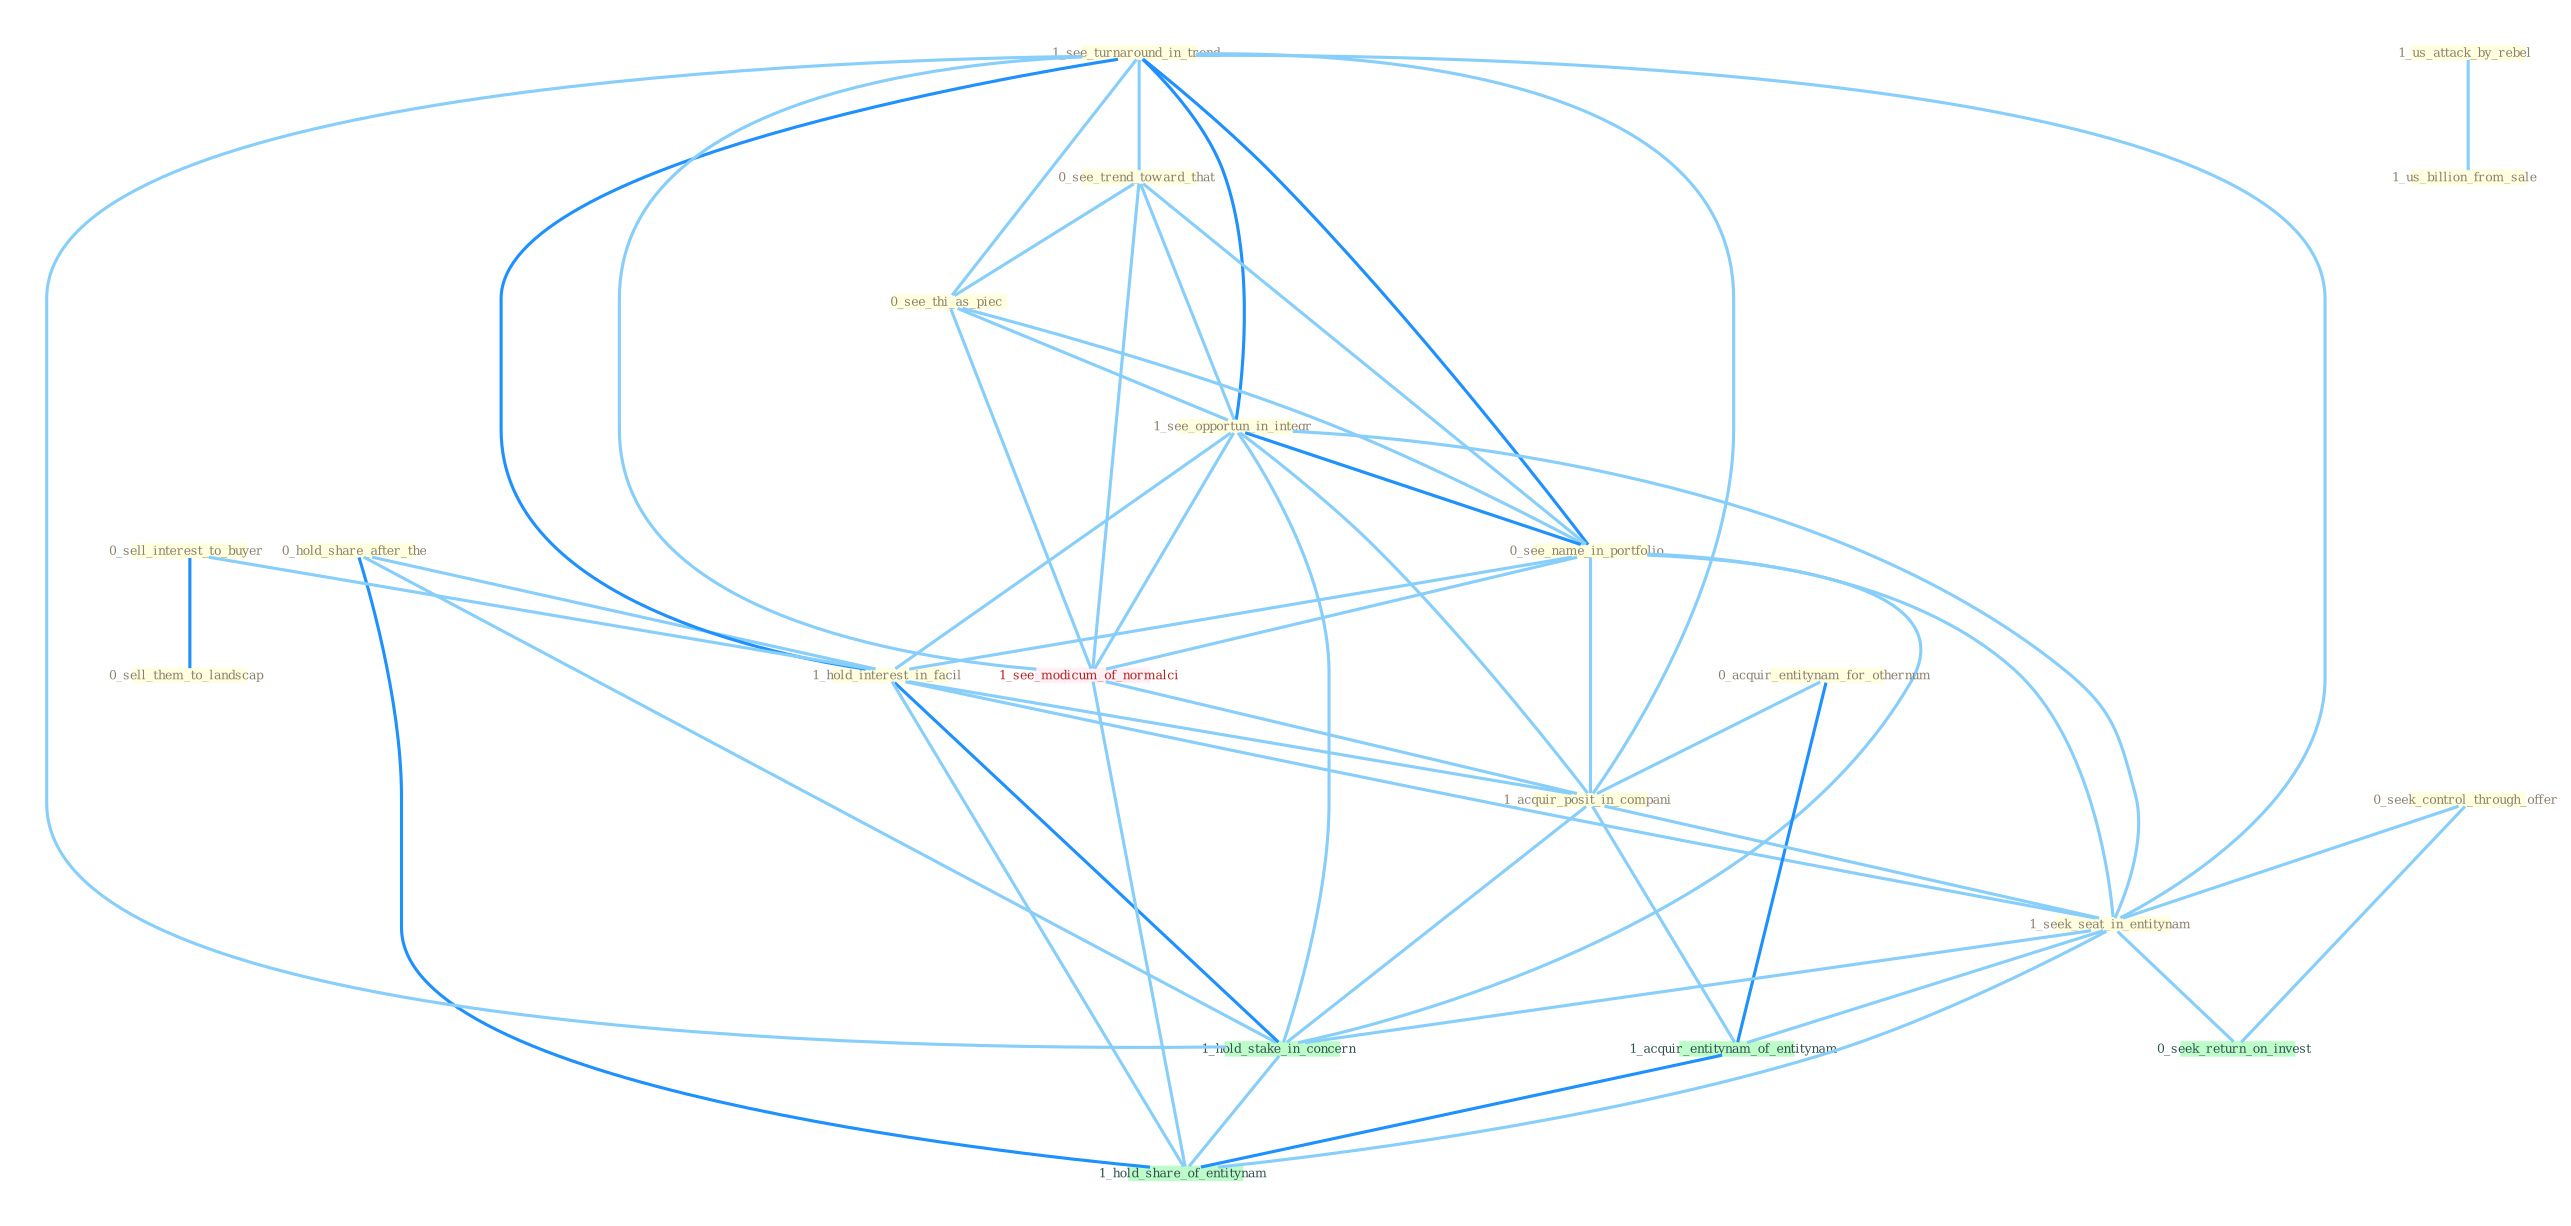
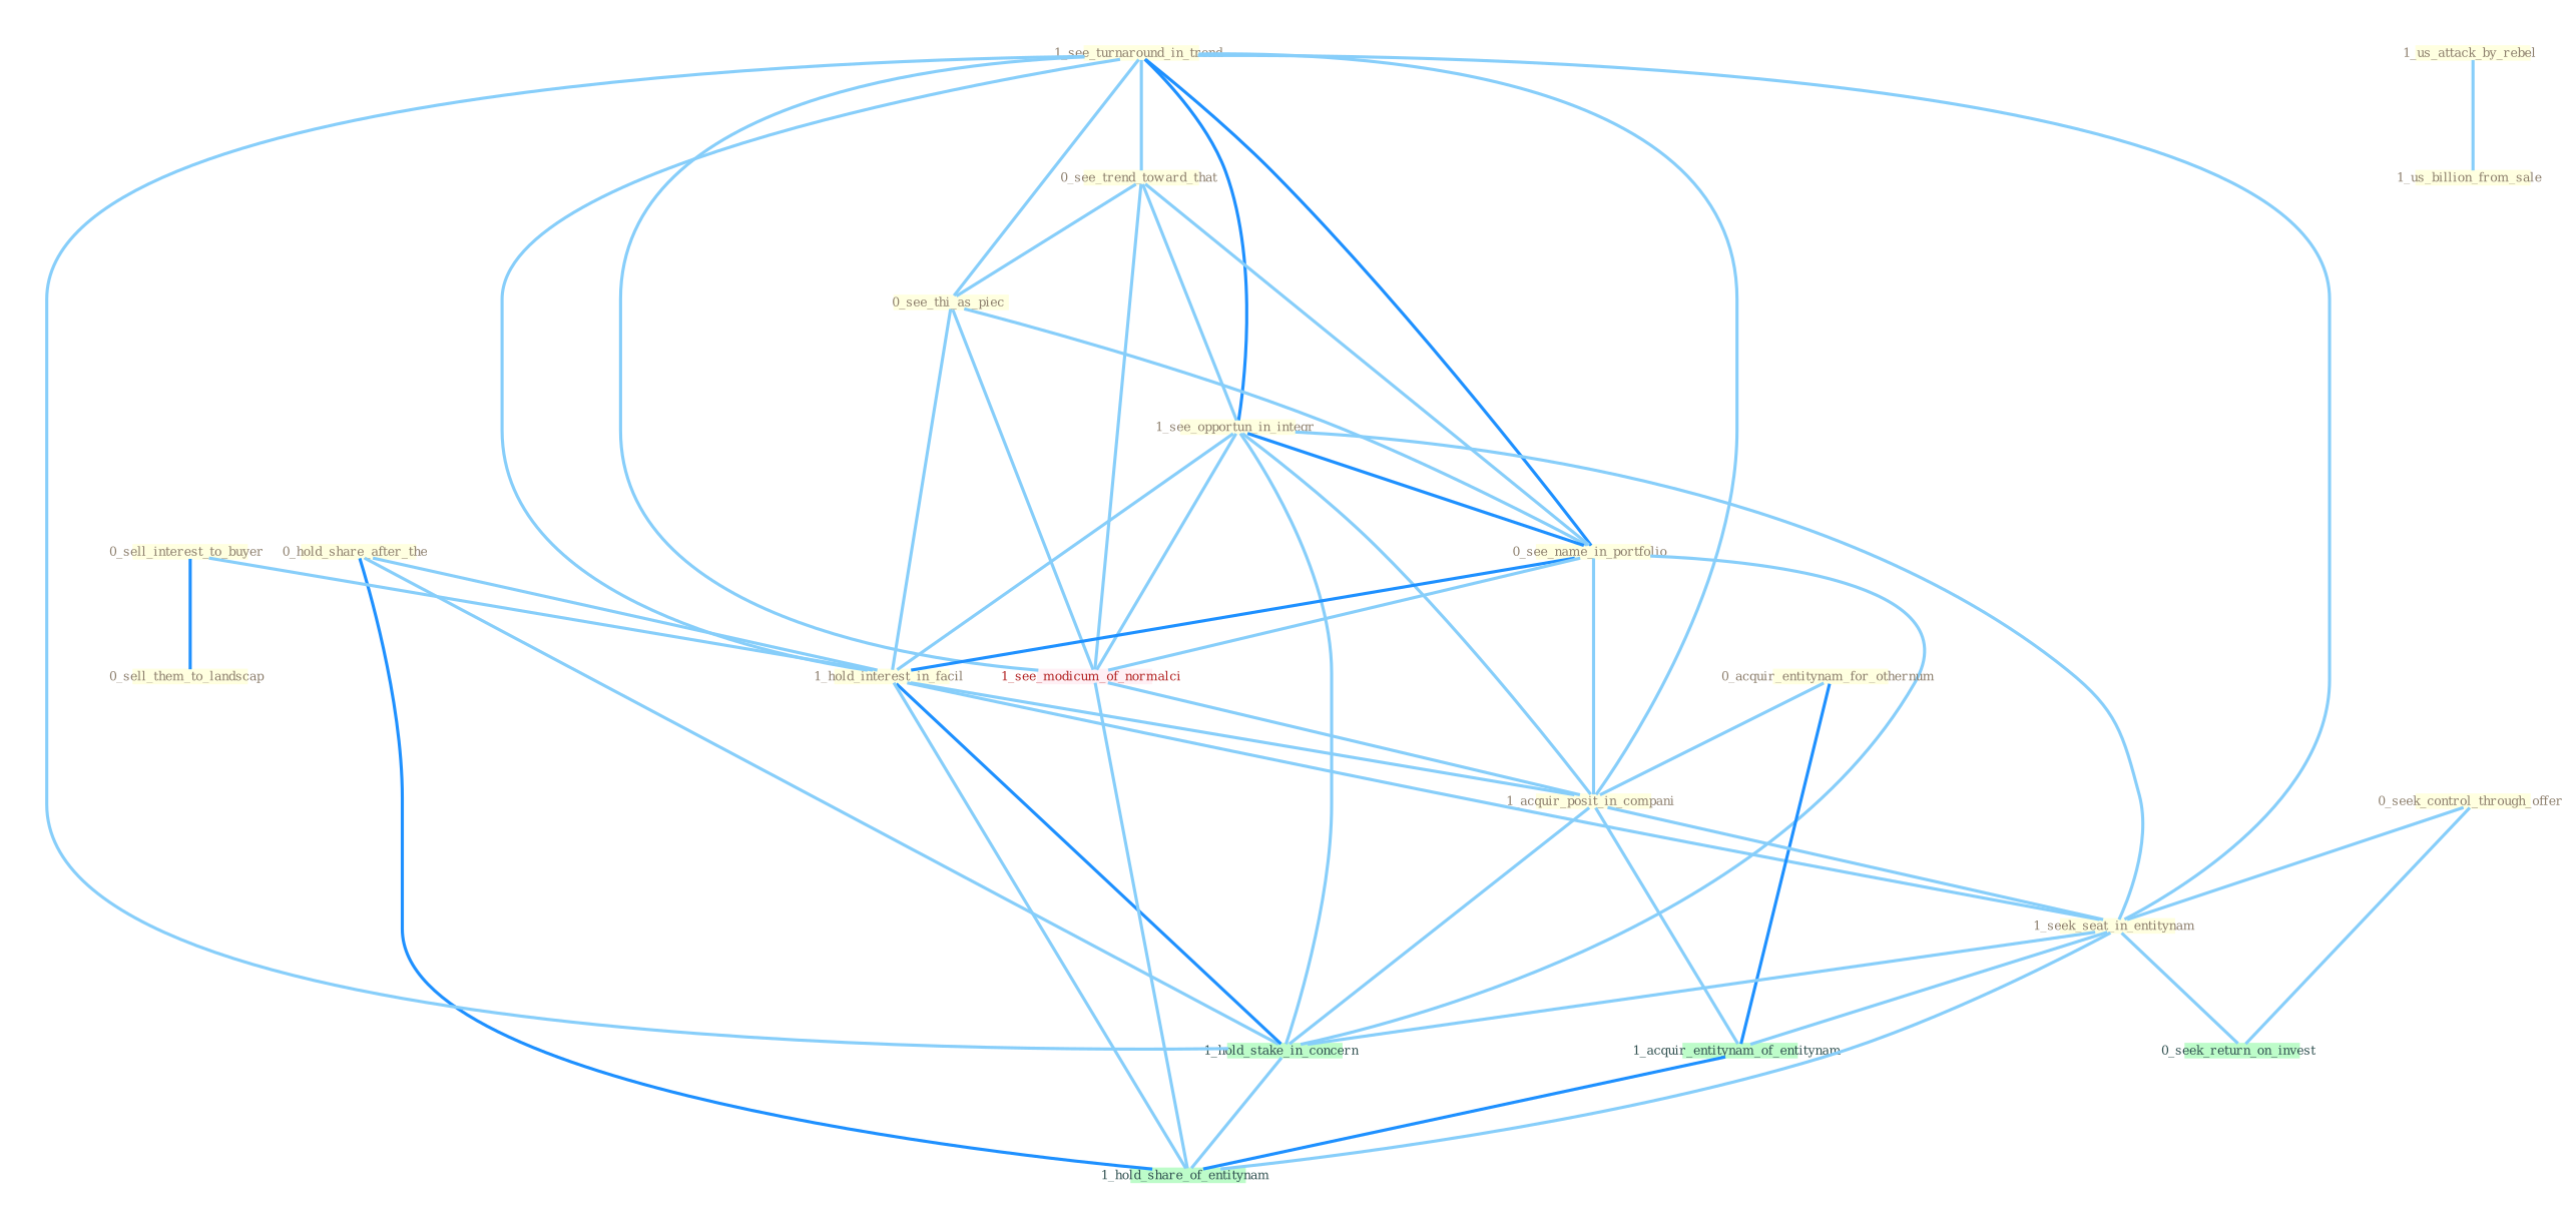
  graph {
    node [color="#ffffe0" fixedsize=true fontcolor="#8b7d6b" fontsize=4 shape=polygon style=filled]
    edge [color="#87cefa" w=1]
    "0_hold_share_after_the " [height=.06 width=.5]
    "1_see_turnaround_in_trend " [height=.06 width=.5]
    "0_sell_interest_to_buyer " [height=.06 width=.5]
    "0_seek_control_through_offer " [height=.06 width=.5]
    "1_us_attack_by_rebel " [height=.06 width=.5]
    "0_see_trend_toward_that " [height=.06 width=.5]
    "1_us_billion_from_sale " [height=.06 width=.5]
    "0_see_thi_as_piec " [height=.06 width=.5]
    "1_see_opportun_in_integr " [height=.06 width=.5]
    "0_see_name_in_portfolio " [height=.06 width=.5]
    "1_hold_interest_in_facil " [height=.06 width=.5]
    "0_sell_them_to_landscap " [height=.06 width=.5]
    "0_acquir_entitynam_for_othernum " [height=.06 width=.5]
    "1_acquir_posit_in_compani " [height=.06 width=.5]
    "1_seek_seat_in_entitynam " [height=.06 width=.5]
    "1_see_modicum_of_normalci " [color="#fff0f5" fontcolor="#b22222" height=.06 width=.5]
    "1_hold_stake_in_concern " [color="#BDFCC9" fontcolor="#2f4f4f" height=.06 width=.5]
    "1_hold_share_of_entitynam " [color="#BDFCC9" fontcolor="#2f4f4f" height=.06 width=.5]
    "0_seek_return_on_invest " [color="#BDFCC9" fontcolor="#2f4f4f" height=.06 width=.5]
    "1_acquir_entitynam_of_entitynam " [color="#BDFCC9" fontcolor="#2f4f4f" height=.06 width=.5]
    subgraph sub_1 {
      "0_hold_share_after_the "
      "1_see_turnaround_in_trend "
      "0_sell_interest_to_buyer "
      "0_seek_control_through_offer "
      "1_us_attack_by_rebel "
      "0_see_trend_toward_that "
      "1_us_billion_from_sale "
      "0_see_thi_as_piec "
      "1_see_opportun_in_integr "
      "0_see_name_in_portfolio "
      "1_hold_interest_in_facil "
      "0_sell_them_to_landscap "
      "0_acquir_entitynam_for_othernum "
      "1_acquir_posit_in_compani "
      "1_seek_seat_in_entitynam "
    }
    subgraph sub_2 {
      "1_see_modicum_of_normalci "
    }
    "0_hold_share_after_the " -- "1_hold_interest_in_facil "
    "0_hold_share_after_the " -- "1_hold_stake_in_concern "
    "0_hold_share_after_the " -- "1_hold_share_of_entitynam " [color="#1e90ff" w=2]
    "1_see_turnaround_in_trend " -- "0_see_trend_toward_that "
    "1_see_turnaround_in_trend " -- "0_see_thi_as_piec "
    "1_see_turnaround_in_trend " -- "1_see_opportun_in_integr " [color="#1e90ff" w=2]
    "1_see_turnaround_in_trend " -- "0_see_name_in_portfolio " [color="#1e90ff" w=2]
-   "1_see_turnaround_in_trend " -- "1_hold_interest_in_facil " [color="#1e90ff"]
+   "1_see_turnaround_in_trend " -- "1_hold_interest_in_facil "
    "1_see_turnaround_in_trend " -- "1_acquir_posit_in_compani "
    "1_see_turnaround_in_trend " -- "1_seek_seat_in_entitynam "
    "1_see_turnaround_in_trend " -- "1_see_modicum_of_normalci "
    "1_see_turnaround_in_trend " -- "1_hold_stake_in_concern "
    "0_sell_interest_to_buyer " -- "1_hold_interest_in_facil "
    "0_sell_interest_to_buyer " -- "0_sell_them_to_landscap " [color="#1e90ff" w=2]
    "0_seek_control_through_offer " -- "1_seek_seat_in_entitynam "
    "0_seek_control_through_offer " -- "0_seek_return_on_invest "
    "1_us_attack_by_rebel " -- "1_us_billion_from_sale "
    "0_see_trend_toward_that " -- "0_see_thi_as_piec "
    "0_see_trend_toward_that " -- "1_see_opportun_in_integr "
    "0_see_trend_toward_that " -- "0_see_name_in_portfolio "
    "0_see_trend_toward_that " -- "1_see_modicum_of_normalci "
-   "0_see_thi_as_piec " -- "1_see_opportun_in_integr "
+   "0_see_thi_as_piec " -- "1_hold_interest_in_facil "
    "0_see_thi_as_piec " -- "0_see_name_in_portfolio "
    "0_see_thi_as_piec " -- "1_see_modicum_of_normalci "
    "1_see_opportun_in_integr " -- "0_see_name_in_portfolio " [color="#1e90ff" w=2]
    "1_see_opportun_in_integr " -- "1_hold_interest_in_facil "
    "1_see_opportun_in_integr " -- "1_acquir_posit_in_compani "
    "1_see_opportun_in_integr " -- "1_seek_seat_in_entitynam "
    "1_see_opportun_in_integr " -- "1_see_modicum_of_normalci "
    "1_see_opportun_in_integr " -- "1_hold_stake_in_concern "
-   "0_see_name_in_portfolio " -- "1_hold_interest_in_facil "
+   "0_see_name_in_portfolio " -- "1_hold_interest_in_facil " [color="#1e90ff"]
    "0_see_name_in_portfolio " -- "1_acquir_posit_in_compani "
-   "0_see_name_in_portfolio " -- "1_seek_seat_in_entitynam "
    "0_see_name_in_portfolio " -- "1_see_modicum_of_normalci "
    "0_see_name_in_portfolio " -- "1_hold_stake_in_concern "
    "1_hold_interest_in_facil " -- "1_acquir_posit_in_compani "
    "1_hold_interest_in_facil " -- "1_seek_seat_in_entitynam "
    "1_hold_interest_in_facil " -- "1_hold_stake_in_concern " [color="#1e90ff" w=2]
    "1_hold_interest_in_facil " -- "1_hold_share_of_entitynam "
    "0_acquir_entitynam_for_othernum " -- "1_acquir_posit_in_compani "
    "0_acquir_entitynam_for_othernum " -- "1_acquir_entitynam_of_entitynam " [color="#1e90ff" w=2]
    "1_acquir_posit_in_compani " -- "1_seek_seat_in_entitynam "
    "1_acquir_posit_in_compani " -- "1_hold_stake_in_concern "
    "1_acquir_posit_in_compani " -- "1_acquir_entitynam_of_entitynam "
    "1_seek_seat_in_entitynam " -- "1_hold_stake_in_concern "
    "1_seek_seat_in_entitynam " -- "1_hold_share_of_entitynam "
    "1_seek_seat_in_entitynam " -- "0_seek_return_on_invest "
    "1_seek_seat_in_entitynam " -- "1_acquir_entitynam_of_entitynam "
    "1_see_modicum_of_normalci " -- "1_acquir_posit_in_compani "
    "1_see_modicum_of_normalci " -- "1_hold_share_of_entitynam "
    "1_hold_stake_in_concern " -- "1_hold_share_of_entitynam "
    "1_acquir_entitynam_of_entitynam " -- "1_hold_share_of_entitynam " [color="#1e90ff" w=2]
  }
